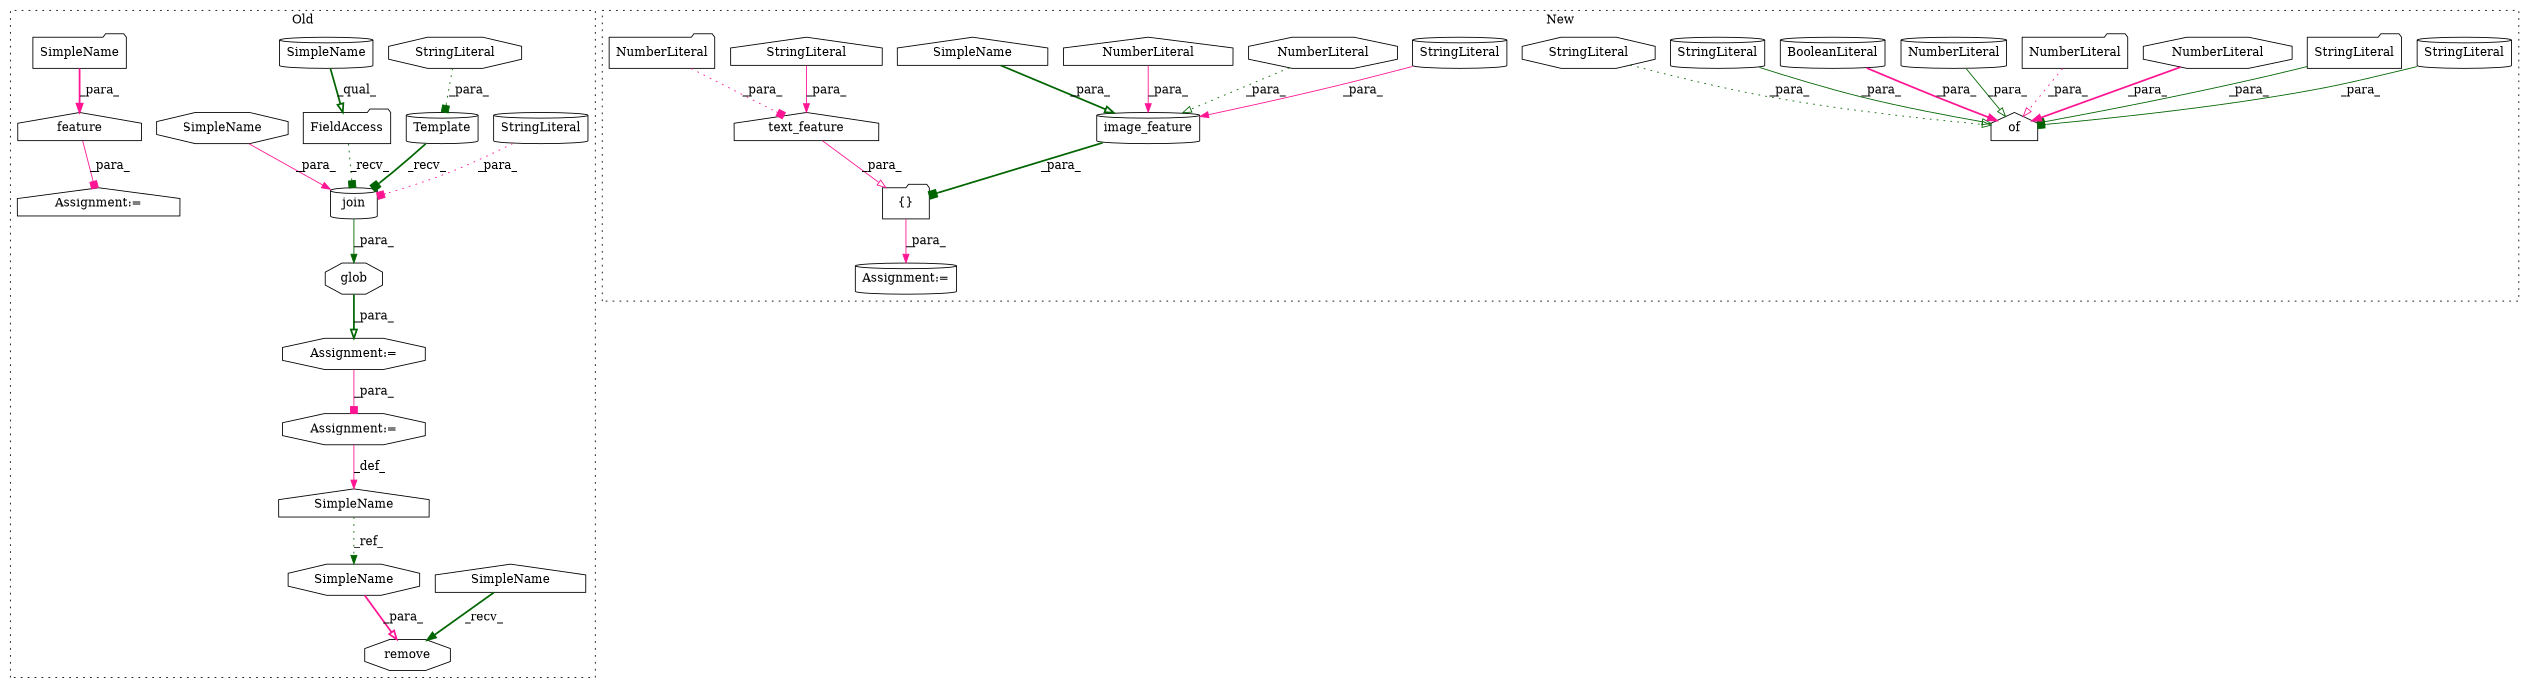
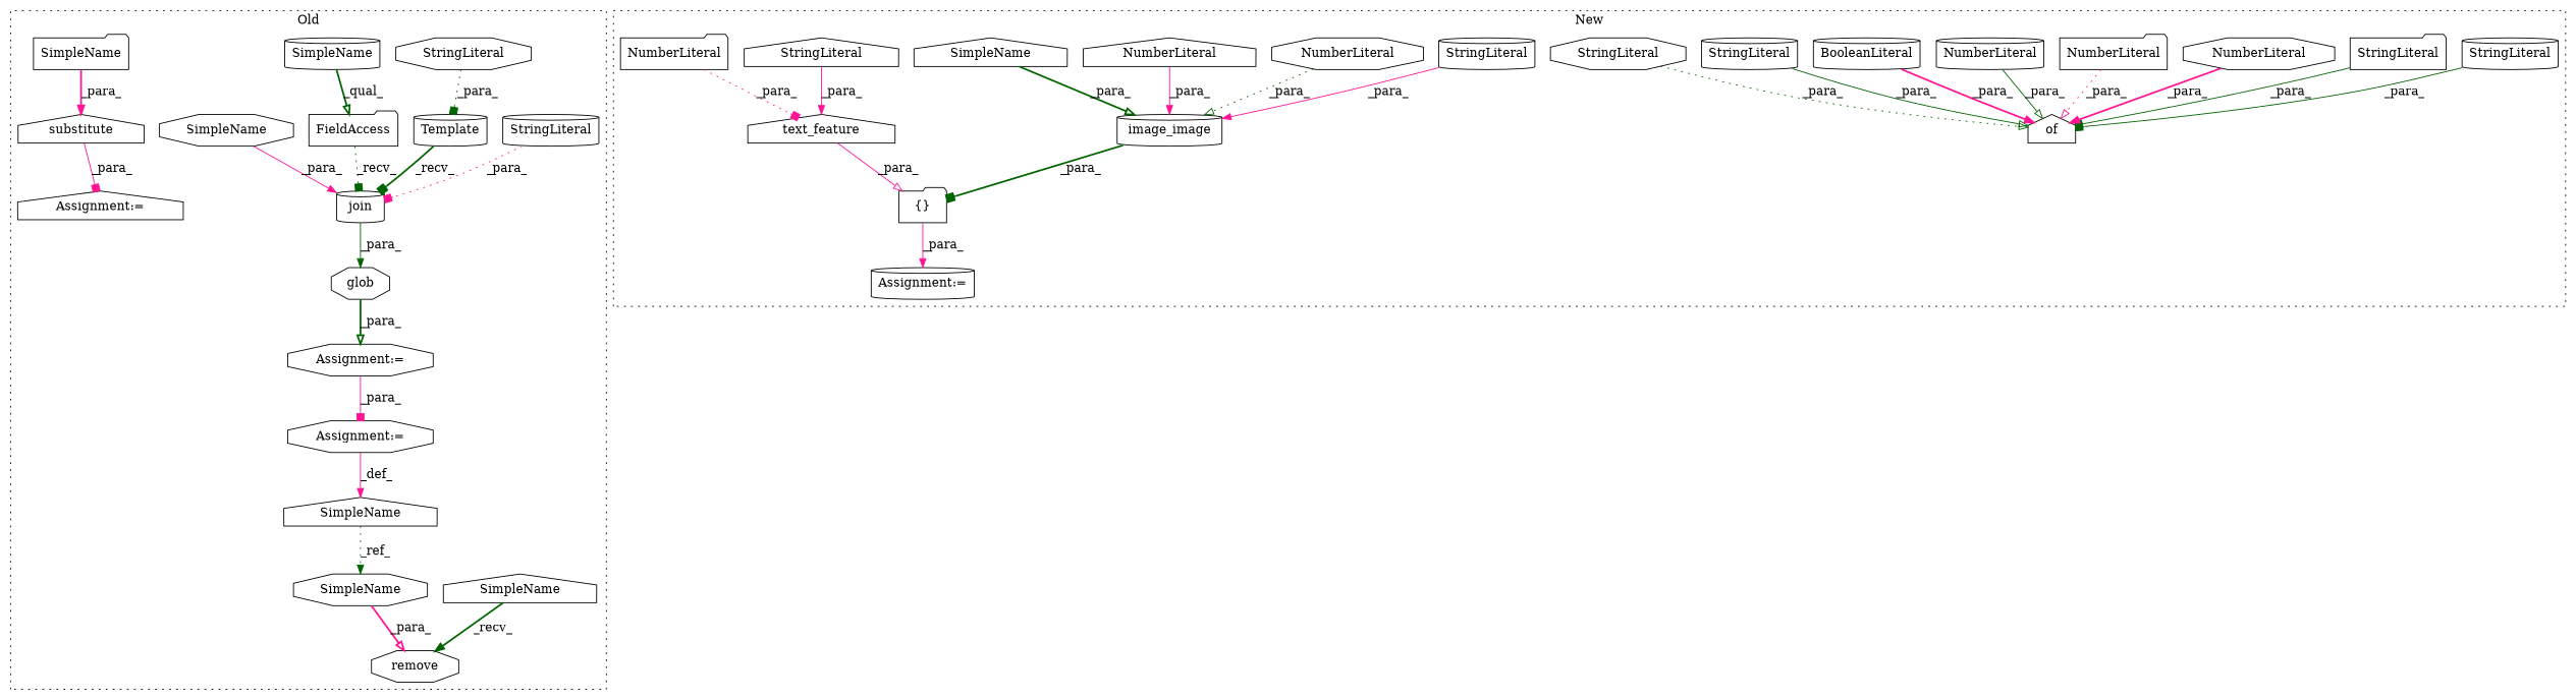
  digraph {
    node [a=32 l=1 s=13011 shape=cylinder]
    edge [arrowhead=normal color=darkgreen style=solid]
    n1 [l="5,1" label=join s="13019,13049"]
    n2 [a=22 l=7 label=FieldAccess shape=folder]
    n3 [l="5,1" label=glob s="13006,13050" shape=octagon]
    n4 [a=42 l=2 label=SimpleName s=13117 shape=house]
    n5 [l="7,1" label=remove s="13145,13154" shape=octagon]
-   n6 [l="11,1" label=feature s="12699,12727" shape=house]
+   n6 [l="11,1" label=substitute s="12699,12727" shape=house]
    n7 [a=7 label="Assignment:=" s=12421 shape=house]
    n8 [a=45 l=7 label=StringLiteral s=13042]
    n9 [a=7 l="53,2" label="Assignment:=" s="13057,13132" shape=octagon]
    n10 [a=7 label="Assignment:=" s=13000 shape=octagon]
    n11 [l="9,1" label=Template s="12422,12697"]
    n12 [a=45 l=266 label=StringLiteral s=12431 shape=octagon]
    n13 [a=42 l=2 label=SimpleName]
    n14 [a=42 l=2 label=SimpleName s=13142 shape=house]
    n15 [a=42 l=17 label=SimpleName s=13024 shape=octagon]
    n16 [a=42 l=17 label=SimpleName s=12710 shape=folder]
    n17 [a=42 l=2 label=SimpleName s=13152 shape=octagon]
    n18 [l="3,1" label=of s="12071,12128" shape=house]
    n19 [a=45 l=14 label=StringLiteral s=12112]
    n20 [a=45 l=11 label=StringLiteral s=12074 shape=octagon]
    n21 [a=45 l=7 label=StringLiteral s=12102]
    n22 [a=45 l=8 label=StringLiteral s=12091 shape=folder]
    n23 [a=34 label=NumberLiteral s=12127 shape=octagon]
    n24 [a=34 label=NumberLiteral s=12110 shape=folder]
    n25 [a=34 label=NumberLiteral s=12100]
    n26 [a=4 l="1,1" label="{}" s="12025,12165" shape=folder]
-   n27 [l="14,1" label=image_feature s="12026,12133"]
+   n27 [l="14,1" label=image_image s="12026,12133"]
    n28 [a=34 label=NumberLiteral s=12132 shape=octagon]
    n29 [a=34 label=NumberLiteral s=12130 shape=house]
    n30 [a=9 l=4 label=BooleanLiteral s=12086]
    n31 [a=45 l=8 label=StringLiteral s=12058]
    n32 [a=7 label="Assignment:=" s=12007]
    n33 [l="13,1" label=text_feature s="12135,12164" shape=house]
    n34 [a=34 label=NumberLiteral s=12156 shape=folder]
    n35 [a=45 l=6 label=StringLiteral s=12158 shape=house]
    n36 [a=42 l=17 label=SimpleName s=12040 shape=house]
    subgraph cluster_1 {
      label=Old
      style=dotted
      n1
      n2
      n3
      n4
      n5
      n6
      n7
      n8
      n9
      n10
      n11
      n12
      n13
      n14
      n15
      n16
      n17
    }
    subgraph cluster_2 {
      label=New
      style=dotted
      n18
      n19
      n20
      n21
      n22
      n23
      n24
      n25
      n26
      n27
      n28
      n29
      n30
      n31
      n32
      n33
      n34
      n35
      n36
    }
    n1 -> n3 [label=_para_]
    n2 -> n1 [arrowhead=box label=_recv_ style=dotted]
    n3 -> n10 [arrowhead=onormal label=_para_ style=bold]
    n4 -> n17 [label=_ref_ style=dotted]
    n6 -> n7 [arrowhead=box color=deeppink label=_para_]
    n8 -> n1 [arrowhead=box color=deeppink label=_para_ style=dotted]
    n9 -> n4 [color=deeppink label=_def_]
    n10 -> n9 [arrowhead=box color=deeppink label=_para_]
    n11 -> n1 [arrowhead=box label=_recv_ style=bold]
    n12 -> n11 [arrowhead=box label=_para_ style=dotted]
    n13 -> n2 [arrowhead=onormal label=_qual_ style=bold]
    n14 -> n5 [label=_recv_ style=bold]
    n15 -> n1 [color=deeppink label=_para_]
    n16 -> n6 [color=deeppink label=_para_ style=bold]
    n17 -> n5 [arrowhead=onormal color=deeppink label=_para_ style=bold]
    n19 -> n18 [arrowhead=onormal label=_para_]
    n20 -> n18 [arrowhead=onormal label=_para_ style=dotted]
    n21 -> n18 [arrowhead=box label=_para_]
    n22 -> n18 [arrowhead=box label=_para_]
    n23 -> n18 [color=deeppink label=_para_ style=bold]
    n24 -> n18 [arrowhead=onormal color=deeppink label=_para_ style=dotted]
    n25 -> n18 [arrowhead=onormal label=_para_]
    n26 -> n32 [color=deeppink label=_para_]
    n27 -> n26 [arrowhead=box label=_para_ style=bold]
    n28 -> n27 [arrowhead=onormal label=_para_ style=dotted]
    n29 -> n27 [color=deeppink label=_para_]
    n30 -> n18 [color=deeppink label=_para_ style=bold]
    n31 -> n27 [color=deeppink label=_para_]
    n33 -> n26 [arrowhead=onormal color=deeppink label=_para_]
    n34 -> n33 [arrowhead=box color=deeppink label=_para_ style=dotted]
    n35 -> n33 [color=deeppink label=_para_]
    n36 -> n27 [arrowhead=onormal label=_para_ style=bold]
  }
